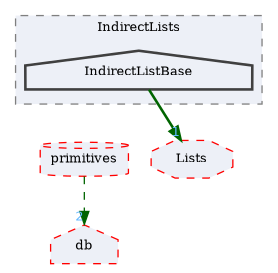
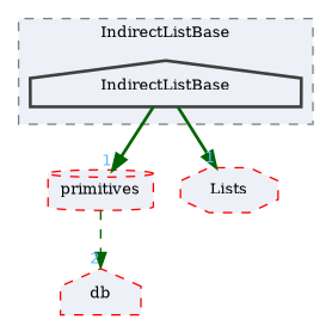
  digraph {
    compound=true
    fontname="DejaVu Serif"
    node [color=red fillcolor="#edf0f7" fontname="DejaVu Serif" fontsize=10 shape=house style="filled,dashed"]
    edge [color=darkgreen fontcolor=steelblue1 fontname="DejaVu Serif" fontsize=10 headlabel=1 labeldistance=1.5 labelfontname=Helvetica labelfontsize=10 style=bold]
    n1 [color=grey25 height=0.2 label=IndirectListBase style="filled,bold" width=0.4]
    n2 [height=0.2 label=primitives shape=cylinder width=0.4]
    n3 [height=0.2 label=Lists shape=octagon width=0.4]
    n4 [height=0.2 label=db width=0.4]
    subgraph cluster_1 {
      bgcolor="#edf0f7"
      fontsize=10
-     label=IndirectLists
+     label=IndirectListBase
      pencolor=grey50
      style="filled,dashed"
      n1
    }
+   n1 -> n2
    n1 -> n3
    n2 -> n4 [headlabel=2 style=dashed]
  }
